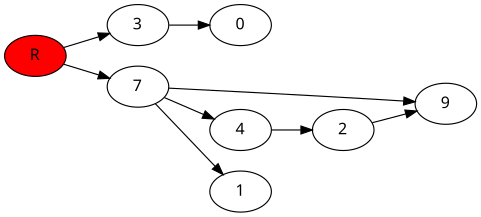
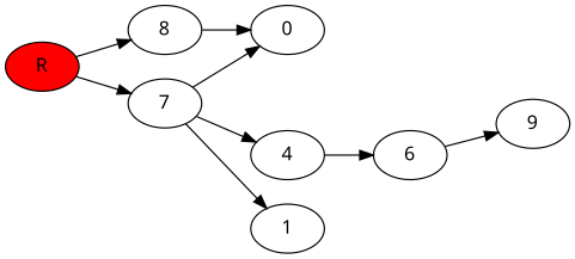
  digraph {
    fontname="Noto Sans"
    rankdir=LR
    node [fontname="Noto Sans"]
    edge [fontname="Noto Sans"]
-   2
+   2 [label=6]
    9
    4
    n4 [label=0]
-   8 [label=3]
+   8
    7
    1
    R [fillcolor="#ff0000" style=filled]
    2 -> 9
    4 -> 2
    8 -> n4
    7 -> 4
-   7 -> 9
+   7 -> n4
    7 -> 1
    R -> 8
    R -> 7
  }
